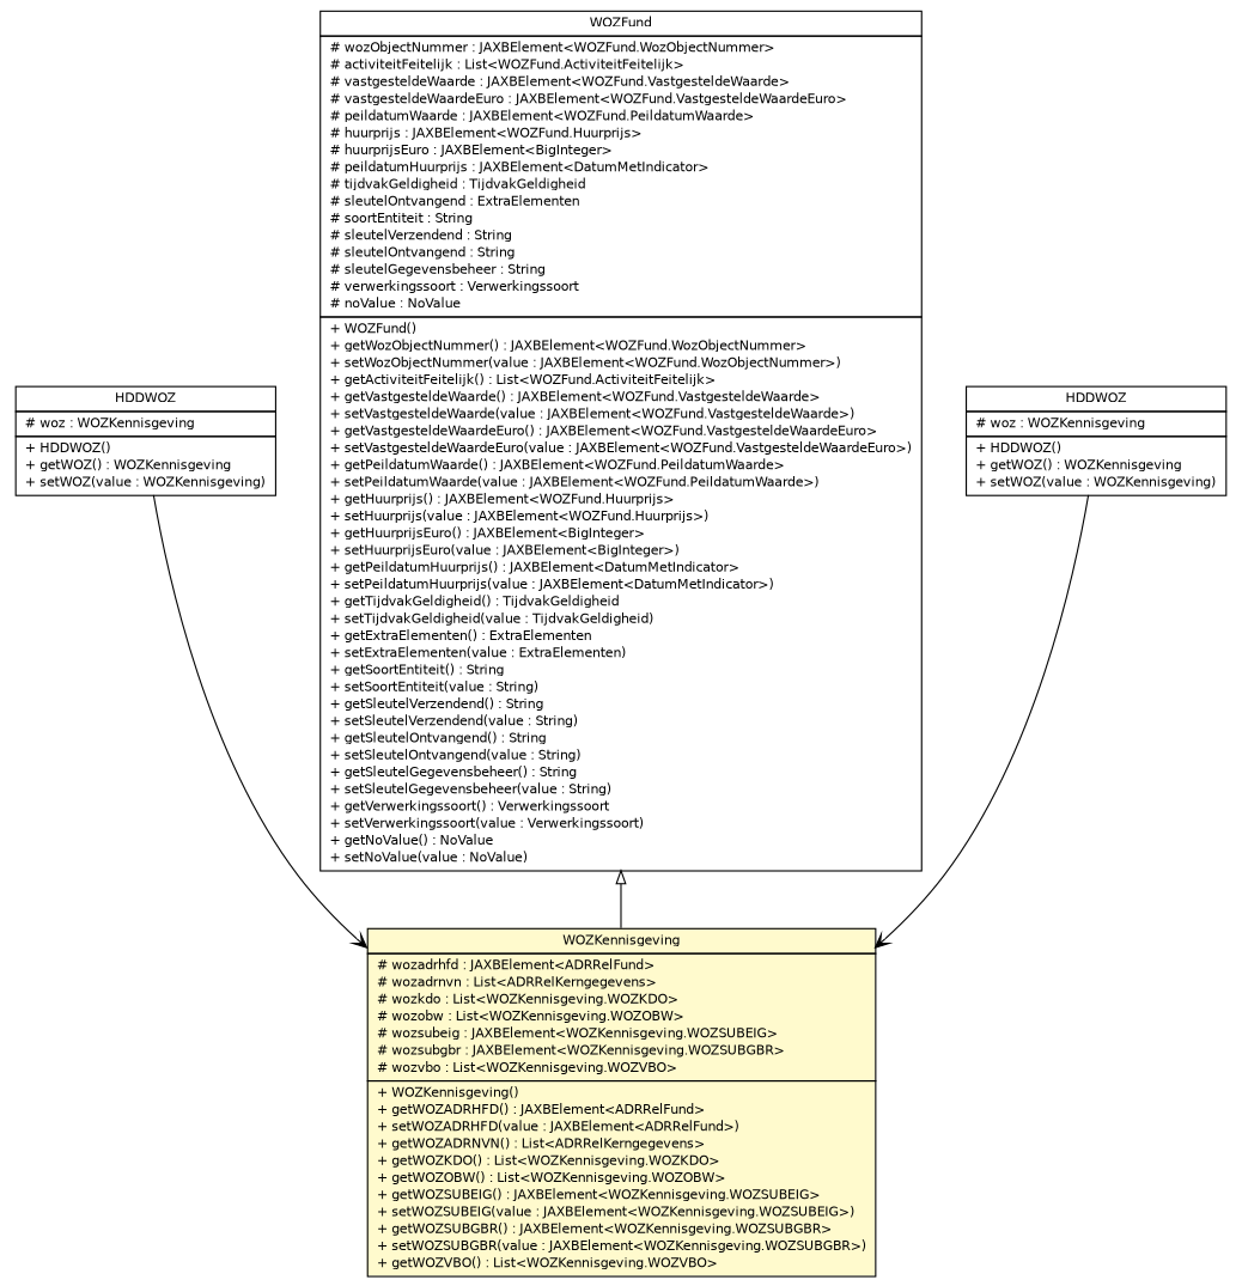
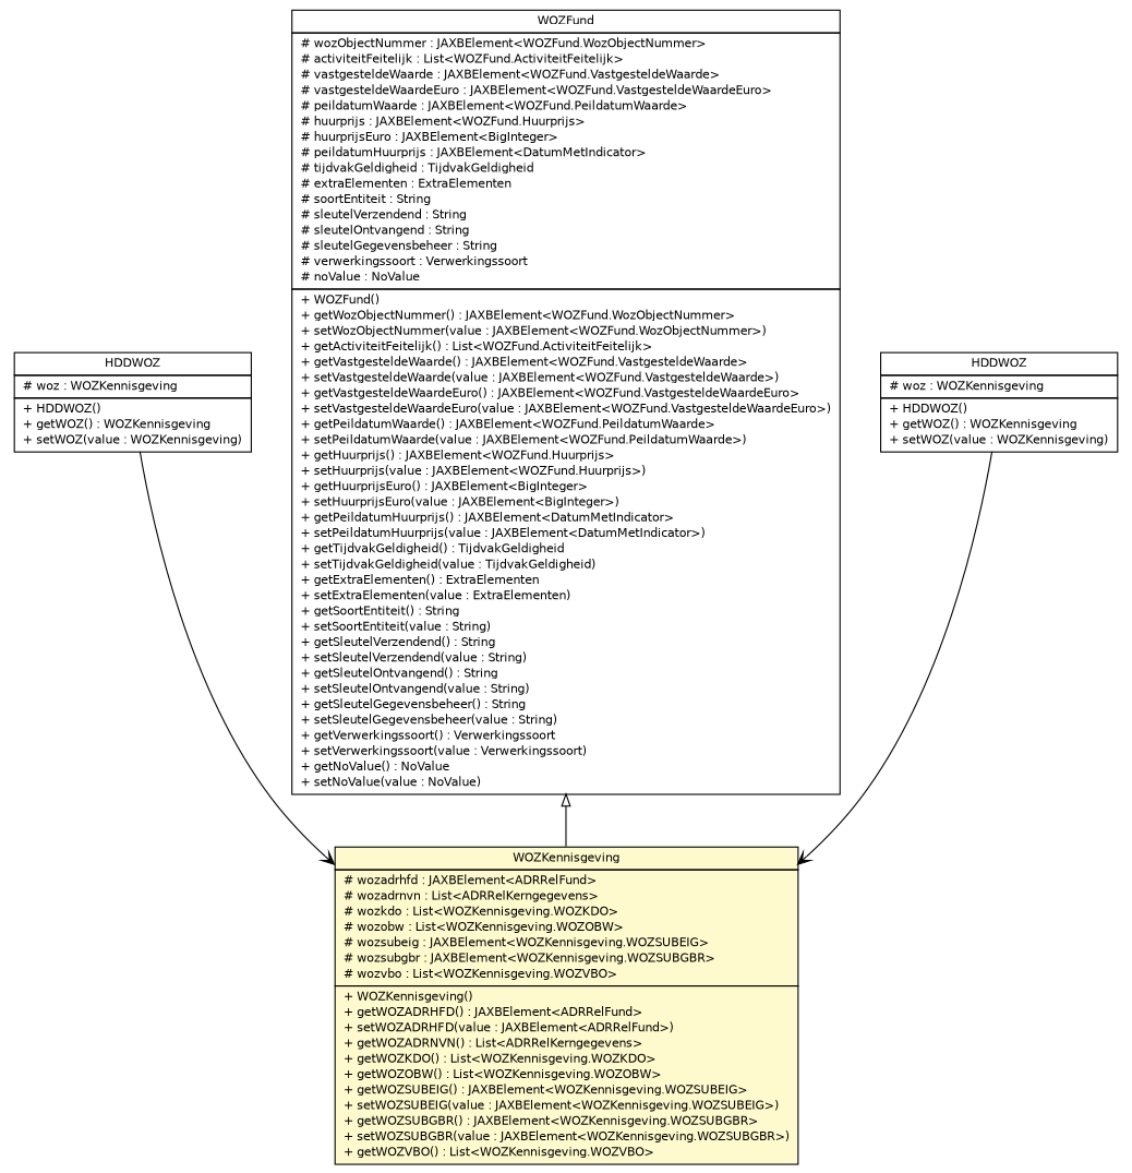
  digraph {
    nodesep=0.25
    ranksep=0.5
    node [fontcolor=black fontname=Helvetica fontsize=10.0 shape=plaintext]
    edge [arrowhead=open color=black fontcolor=black fontname=Helvetica fontsize=10.0 headport=p labelfontname=Helvetica labelfontsize=10 tailport=p]
    n1 [label=<<table title="nl.egem.stuf.sector.bg._0204.HHDVraag.HDDWOZ" border="0" cellborder="1" cellspacing="0" cellpadding="2" port="p" href="./HHDVraag.HDDWOZ.html"> 		<tr><td><table border="0" cellspacing="0" cellpadding="1"> <tr><td align="center" balign="center"> HDDWOZ </td></tr> 		</table></td></tr> 		<tr><td><table border="0" cellspacing="0" cellpadding="1"> <tr><td align="left" balign="left"> # woz : WOZKennisgeving </td></tr> 		</table></td></tr> 		<tr><td><table border="0" cellspacing="0" cellpadding="1"> <tr><td align="left" balign="left"> + HDDWOZ() </td></tr> <tr><td align="left" balign="left"> + getWOZ() : WOZKennisgeving </td></tr> <tr><td align="left" balign="left"> + setWOZ(value : WOZKennisgeving) </td></tr> 		</table></td></tr> 		</table>>]
    n2 [label=<<table title="nl.egem.stuf.sector.bg._0204.WOZKennisgeving" border="0" cellborder="1" cellspacing="0" cellpadding="2" port="p" bgcolor="lemonChiffon" href="./WOZKennisgeving.html"> 		<tr><td><table border="0" cellspacing="0" cellpadding="1"> <tr><td align="center" balign="center"> WOZKennisgeving </td></tr> 		</table></td></tr> 		<tr><td><table border="0" cellspacing="0" cellpadding="1"> <tr><td align="left" balign="left"> # wozadrhfd : JAXBElement&lt;ADRRelFund&gt; </td></tr> <tr><td align="left" balign="left"> # wozadrnvn : List&lt;ADRRelKerngegevens&gt; </td></tr> <tr><td align="left" balign="left"> # wozkdo : List&lt;WOZKennisgeving.WOZKDO&gt; </td></tr> <tr><td align="left" balign="left"> # wozobw : List&lt;WOZKennisgeving.WOZOBW&gt; </td></tr> <tr><td align="left" balign="left"> # wozsubeig : JAXBElement&lt;WOZKennisgeving.WOZSUBEIG&gt; </td></tr> <tr><td align="left" balign="left"> # wozsubgbr : JAXBElement&lt;WOZKennisgeving.WOZSUBGBR&gt; </td></tr> <tr><td align="left" balign="left"> # wozvbo : List&lt;WOZKennisgeving.WOZVBO&gt; </td></tr> 		</table></td></tr> 		<tr><td><table border="0" cellspacing="0" cellpadding="1"> <tr><td align="left" balign="left"> + WOZKennisgeving() </td></tr> <tr><td align="left" balign="left"> + getWOZADRHFD() : JAXBElement&lt;ADRRelFund&gt; </td></tr> <tr><td align="left" balign="left"> + setWOZADRHFD(value : JAXBElement&lt;ADRRelFund&gt;) </td></tr> <tr><td align="left" balign="left"> + getWOZADRNVN() : List&lt;ADRRelKerngegevens&gt; </td></tr> <tr><td align="left" balign="left"> + getWOZKDO() : List&lt;WOZKennisgeving.WOZKDO&gt; </td></tr> <tr><td align="left" balign="left"> + getWOZOBW() : List&lt;WOZKennisgeving.WOZOBW&gt; </td></tr> <tr><td align="left" balign="left"> + getWOZSUBEIG() : JAXBElement&lt;WOZKennisgeving.WOZSUBEIG&gt; </td></tr> <tr><td align="left" balign="left"> + setWOZSUBEIG(value : JAXBElement&lt;WOZKennisgeving.WOZSUBEIG&gt;) </td></tr> <tr><td align="left" balign="left"> + getWOZSUBGBR() : JAXBElement&lt;WOZKennisgeving.WOZSUBGBR&gt; </td></tr> <tr><td align="left" balign="left"> + setWOZSUBGBR(value : JAXBElement&lt;WOZKennisgeving.WOZSUBGBR&gt;) </td></tr> <tr><td align="left" balign="left"> + getWOZVBO() : List&lt;WOZKennisgeving.WOZVBO&gt; </td></tr> 		</table></td></tr> 		</table>>]
-   n3 [label=<<table title="nl.egem.stuf.sector.bg._0204.WOZFund" border="0" cellborder="1" cellspacing="0" cellpadding="2" port="p" href="./WOZFund.html"> 		<tr><td><table border="0" cellspacing="0" cellpadding="1"> <tr><td align="center" balign="center"> WOZFund </td></tr> 		</table></td></tr> 		<tr><td><table border="0" cellspacing="0" cellpadding="1"> <tr><td align="left" balign="left"> # wozObjectNummer : JAXBElement&lt;WOZFund.WozObjectNummer&gt; </td></tr> <tr><td align="left" balign="left"> # activiteitFeitelijk : List&lt;WOZFund.ActiviteitFeitelijk&gt; </td></tr> <tr><td align="left" balign="left"> # vastgesteldeWaarde : JAXBElement&lt;WOZFund.VastgesteldeWaarde&gt; </td></tr> <tr><td align="left" balign="left"> # vastgesteldeWaardeEuro : JAXBElement&lt;WOZFund.VastgesteldeWaardeEuro&gt; </td></tr> <tr><td align="left" balign="left"> # peildatumWaarde : JAXBElement&lt;WOZFund.PeildatumWaarde&gt; </td></tr> <tr><td align="left" balign="left"> # huurprijs : JAXBElement&lt;WOZFund.Huurprijs&gt; </td></tr> <tr><td align="left" balign="left"> # huurprijsEuro : JAXBElement&lt;BigInteger&gt; </td></tr> <tr><td align="left" balign="left"> # peildatumHuurprijs : JAXBElement&lt;DatumMetIndicator&gt; </td></tr> <tr><td align="left" balign="left"> # tijdvakGeldigheid : TijdvakGeldigheid </td></tr> <tr><td align="left" balign="left"> # sleutelOntvangend : ExtraElementen </td></tr> <tr><td align="left" balign="left"> # soortEntiteit : String </td></tr> <tr><td align="left" balign="left"> # sleutelVerzendend : String </td></tr> <tr><td align="left" balign="left"> # sleutelOntvangend : String </td></tr> <tr><td align="left" balign="left"> # sleutelGegevensbeheer : String </td></tr> <tr><td align="left" balign="left"> # verwerkingssoort : Verwerkingssoort </td></tr> <tr><td align="left" balign="left"> # noValue : NoValue </td></tr> 		</table></td></tr> 		<tr><td><table border="0" cellspacing="0" cellpadding="1"> <tr><td align="left" balign="left"> + WOZFund() </td></tr> <tr><td align="left" balign="left"> + getWozObjectNummer() : JAXBElement&lt;WOZFund.WozObjectNummer&gt; </td></tr> <tr><td align="left" balign="left"> + setWozObjectNummer(value : JAXBElement&lt;WOZFund.WozObjectNummer&gt;) </td></tr> <tr><td align="left" balign="left"> + getActiviteitFeitelijk() : List&lt;WOZFund.ActiviteitFeitelijk&gt; </td></tr> <tr><td align="left" balign="left"> + getVastgesteldeWaarde() : JAXBElement&lt;WOZFund.VastgesteldeWaarde&gt; </td></tr> <tr><td align="left" balign="left"> + setVastgesteldeWaarde(value : JAXBElement&lt;WOZFund.VastgesteldeWaarde&gt;) </td></tr> <tr><td align="left" balign="left"> + getVastgesteldeWaardeEuro() : JAXBElement&lt;WOZFund.VastgesteldeWaardeEuro&gt; </td></tr> <tr><td align="left" balign="left"> + setVastgesteldeWaardeEuro(value : JAXBElement&lt;WOZFund.VastgesteldeWaardeEuro&gt;) </td></tr> <tr><td align="left" balign="left"> + getPeildatumWaarde() : JAXBElement&lt;WOZFund.PeildatumWaarde&gt; </td></tr> <tr><td align="left" balign="left"> + setPeildatumWaarde(value : JAXBElement&lt;WOZFund.PeildatumWaarde&gt;) </td></tr> <tr><td align="left" balign="left"> + getHuurprijs() : JAXBElement&lt;WOZFund.Huurprijs&gt; </td></tr> <tr><td align="left" balign="left"> + setHuurprijs(value : JAXBElement&lt;WOZFund.Huurprijs&gt;) </td></tr> <tr><td align="left" balign="left"> + getHuurprijsEuro() : JAXBElement&lt;BigInteger&gt; </td></tr> <tr><td align="left" balign="left"> + setHuurprijsEuro(value : JAXBElement&lt;BigInteger&gt;) </td></tr> <tr><td align="left" balign="left"> + getPeildatumHuurprijs() : JAXBElement&lt;DatumMetIndicator&gt; </td></tr> <tr><td align="left" balign="left"> + setPeildatumHuurprijs(value : JAXBElement&lt;DatumMetIndicator&gt;) </td></tr> <tr><td align="left" balign="left"> + getTijdvakGeldigheid() : TijdvakGeldigheid </td></tr> <tr><td align="left" balign="left"> + setTijdvakGeldigheid(value : TijdvakGeldigheid) </td></tr> <tr><td align="left" balign="left"> + getExtraElementen() : ExtraElementen </td></tr> <tr><td align="left" balign="left"> + setExtraElementen(value : ExtraElementen) </td></tr> <tr><td align="left" balign="left"> + getSoortEntiteit() : String </td></tr> <tr><td align="left" balign="left"> + setSoortEntiteit(value : String) </td></tr> <tr><td align="left" balign="left"> + getSleutelVerzendend() : String </td></tr> <tr><td align="left" balign="left"> + setSleutelVerzendend(value : String) </td></tr> <tr><td align="left" balign="left"> + getSleutelOntvangend() : String </td></tr> <tr><td align="left" balign="left"> + setSleutelOntvangend(value : String) </td></tr> <tr><td align="left" balign="left"> + getSleutelGegevensbeheer() : String </td></tr> <tr><td align="left" balign="left"> + setSleutelGegevensbeheer(value : String) </td></tr> <tr><td align="left" balign="left"> + getVerwerkingssoort() : Verwerkingssoort </td></tr> <tr><td align="left" balign="left"> + setVerwerkingssoort(value : Verwerkingssoort) </td></tr> <tr><td align="left" balign="left"> + getNoValue() : NoValue </td></tr> <tr><td align="left" balign="left"> + setNoValue(value : NoValue) </td></tr> 		</table></td></tr> 		</table>>]
+   n3 [label=<<table title="nl.egem.stuf.sector.bg._0204.WOZFund" border="0" cellborder="1" cellspacing="0" cellpadding="2" port="p" href="./WOZFund.html"> 		<tr><td><table border="0" cellspacing="0" cellpadding="1"> <tr><td align="center" balign="center"> WOZFund </td></tr> 		</table></td></tr> 		<tr><td><table border="0" cellspacing="0" cellpadding="1"> <tr><td align="left" balign="left"> # wozObjectNummer : JAXBElement&lt;WOZFund.WozObjectNummer&gt; </td></tr> <tr><td align="left" balign="left"> # activiteitFeitelijk : List&lt;WOZFund.ActiviteitFeitelijk&gt; </td></tr> <tr><td align="left" balign="left"> # vastgesteldeWaarde : JAXBElement&lt;WOZFund.VastgesteldeWaarde&gt; </td></tr> <tr><td align="left" balign="left"> # vastgesteldeWaardeEuro : JAXBElement&lt;WOZFund.VastgesteldeWaardeEuro&gt; </td></tr> <tr><td align="left" balign="left"> # peildatumWaarde : JAXBElement&lt;WOZFund.PeildatumWaarde&gt; </td></tr> <tr><td align="left" balign="left"> # huurprijs : JAXBElement&lt;WOZFund.Huurprijs&gt; </td></tr> <tr><td align="left" balign="left"> # huurprijsEuro : JAXBElement&lt;BigInteger&gt; </td></tr> <tr><td align="left" balign="left"> # peildatumHuurprijs : JAXBElement&lt;DatumMetIndicator&gt; </td></tr> <tr><td align="left" balign="left"> # tijdvakGeldigheid : TijdvakGeldigheid </td></tr> <tr><td align="left" balign="left"> # extraElementen : ExtraElementen </td></tr> <tr><td align="left" balign="left"> # soortEntiteit : String </td></tr> <tr><td align="left" balign="left"> # sleutelVerzendend : String </td></tr> <tr><td align="left" balign="left"> # sleutelOntvangend : String </td></tr> <tr><td align="left" balign="left"> # sleutelGegevensbeheer : String </td></tr> <tr><td align="left" balign="left"> # verwerkingssoort : Verwerkingssoort </td></tr> <tr><td align="left" balign="left"> # noValue : NoValue </td></tr> 		</table></td></tr> 		<tr><td><table border="0" cellspacing="0" cellpadding="1"> <tr><td align="left" balign="left"> + WOZFund() </td></tr> <tr><td align="left" balign="left"> + getWozObjectNummer() : JAXBElement&lt;WOZFund.WozObjectNummer&gt; </td></tr> <tr><td align="left" balign="left"> + setWozObjectNummer(value : JAXBElement&lt;WOZFund.WozObjectNummer&gt;) </td></tr> <tr><td align="left" balign="left"> + getActiviteitFeitelijk() : List&lt;WOZFund.ActiviteitFeitelijk&gt; </td></tr> <tr><td align="left" balign="left"> + getVastgesteldeWaarde() : JAXBElement&lt;WOZFund.VastgesteldeWaarde&gt; </td></tr> <tr><td align="left" balign="left"> + setVastgesteldeWaarde(value : JAXBElement&lt;WOZFund.VastgesteldeWaarde&gt;) </td></tr> <tr><td align="left" balign="left"> + getVastgesteldeWaardeEuro() : JAXBElement&lt;WOZFund.VastgesteldeWaardeEuro&gt; </td></tr> <tr><td align="left" balign="left"> + setVastgesteldeWaardeEuro(value : JAXBElement&lt;WOZFund.VastgesteldeWaardeEuro&gt;) </td></tr> <tr><td align="left" balign="left"> + getPeildatumWaarde() : JAXBElement&lt;WOZFund.PeildatumWaarde&gt; </td></tr> <tr><td align="left" balign="left"> + setPeildatumWaarde(value : JAXBElement&lt;WOZFund.PeildatumWaarde&gt;) </td></tr> <tr><td align="left" balign="left"> + getHuurprijs() : JAXBElement&lt;WOZFund.Huurprijs&gt; </td></tr> <tr><td align="left" balign="left"> + setHuurprijs(value : JAXBElement&lt;WOZFund.Huurprijs&gt;) </td></tr> <tr><td align="left" balign="left"> + getHuurprijsEuro() : JAXBElement&lt;BigInteger&gt; </td></tr> <tr><td align="left" balign="left"> + setHuurprijsEuro(value : JAXBElement&lt;BigInteger&gt;) </td></tr> <tr><td align="left" balign="left"> + getPeildatumHuurprijs() : JAXBElement&lt;DatumMetIndicator&gt; </td></tr> <tr><td align="left" balign="left"> + setPeildatumHuurprijs(value : JAXBElement&lt;DatumMetIndicator&gt;) </td></tr> <tr><td align="left" balign="left"> + getTijdvakGeldigheid() : TijdvakGeldigheid </td></tr> <tr><td align="left" balign="left"> + setTijdvakGeldigheid(value : TijdvakGeldigheid) </td></tr> <tr><td align="left" balign="left"> + getExtraElementen() : ExtraElementen </td></tr> <tr><td align="left" balign="left"> + setExtraElementen(value : ExtraElementen) </td></tr> <tr><td align="left" balign="left"> + getSoortEntiteit() : String </td></tr> <tr><td align="left" balign="left"> + setSoortEntiteit(value : String) </td></tr> <tr><td align="left" balign="left"> + getSleutelVerzendend() : String </td></tr> <tr><td align="left" balign="left"> + setSleutelVerzendend(value : String) </td></tr> <tr><td align="left" balign="left"> + getSleutelOntvangend() : String </td></tr> <tr><td align="left" balign="left"> + setSleutelOntvangend(value : String) </td></tr> <tr><td align="left" balign="left"> + getSleutelGegevensbeheer() : String </td></tr> <tr><td align="left" balign="left"> + setSleutelGegevensbeheer(value : String) </td></tr> <tr><td align="left" balign="left"> + getVerwerkingssoort() : Verwerkingssoort </td></tr> <tr><td align="left" balign="left"> + setVerwerkingssoort(value : Verwerkingssoort) </td></tr> <tr><td align="left" balign="left"> + getNoValue() : NoValue </td></tr> <tr><td align="left" balign="left"> + setNoValue(value : NoValue) </td></tr> 		</table></td></tr> 		</table>>]
    n4 [label=<<table title="nl.egem.stuf.sector.bg._0204.HHDAntwoord.HDDWOZ" border="0" cellborder="1" cellspacing="0" cellpadding="2" port="p" href="./HHDAntwoord.HDDWOZ.html"> 		<tr><td><table border="0" cellspacing="0" cellpadding="1"> <tr><td align="center" balign="center"> HDDWOZ </td></tr> 		</table></td></tr> 		<tr><td><table border="0" cellspacing="0" cellpadding="1"> <tr><td align="left" balign="left"> # woz : WOZKennisgeving </td></tr> 		</table></td></tr> 		<tr><td><table border="0" cellspacing="0" cellpadding="1"> <tr><td align="left" balign="left"> + HDDWOZ() </td></tr> <tr><td align="left" balign="left"> + getWOZ() : WOZKennisgeving </td></tr> <tr><td align="left" balign="left"> + setWOZ(value : WOZKennisgeving) </td></tr> 		</table></td></tr> 		</table>>]
    n1 -> n2
    n3 -> n2 [arrowtail=empty dir=back fontsize=10 arrowhead="" color="" fontcolor=""]
    n4 -> n2
  }
